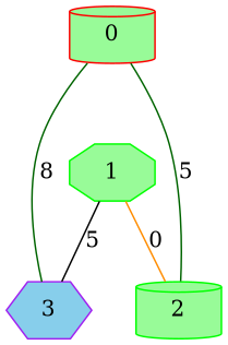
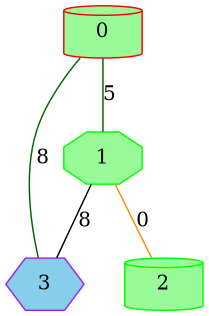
  graph {
    node [color=green fillcolor=palegreen shape=cylinder style=filled weight=2]
    edge [color=darkgreen]
    0 [color=red weight=1]
    1 [shape=octagon]
    3 [color=purple fillcolor=skyblue shape=hexagon weight=4]
    2
-   0 -- 2 [label=5]
+   0 -- 1 [label=5]
    0 -- 3 [label=8]
-   1 -- 3 [color=black label=5]
+   1 -- 3 [color=black label=8]
    1 -- 2 [color=darkorange label=0]
  }
